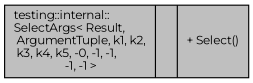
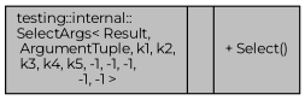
  digraph {
    rankdir=LR
    fontname=Montserrat
-   n1 [color=black fillcolor=grey75 fontcolor=black fontname=Montserrat fontsize=10 height=0.2 label="{testing::internal::\lSelectArgs\< Result,\l ArgumentTuple, k1, k2,\l k3, k4, k5, -0, -1, -1,\l -1, -1 \>\n||+ Select()\l}" shape=record style=filled width=0.4]
+   n1 [color=black fillcolor=grey75 fontcolor=black fontname=Montserrat fontsize=10 height=0.2 label="{testing::internal::\lSelectArgs\< Result,\l ArgumentTuple, k1, k2,\l k3, k4, k5, -1, -1, -1,\l -1, -1 \>\n||+ Select()\l}" shape=record style=filled width=0.4]
  }
